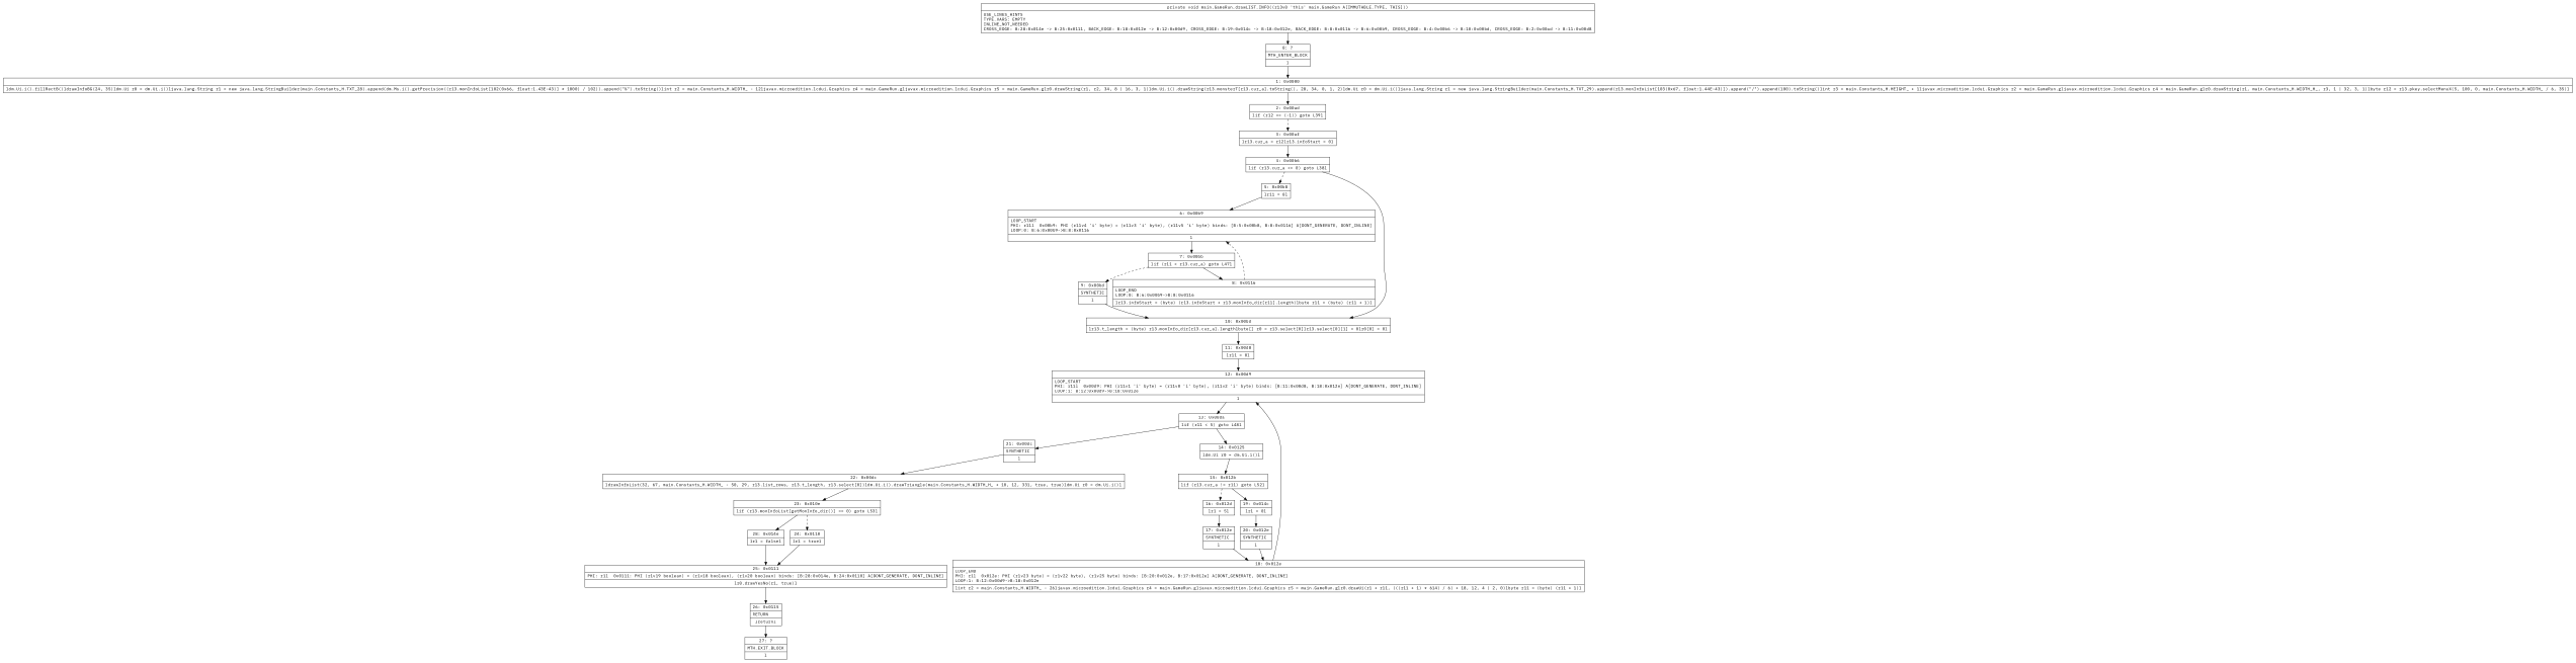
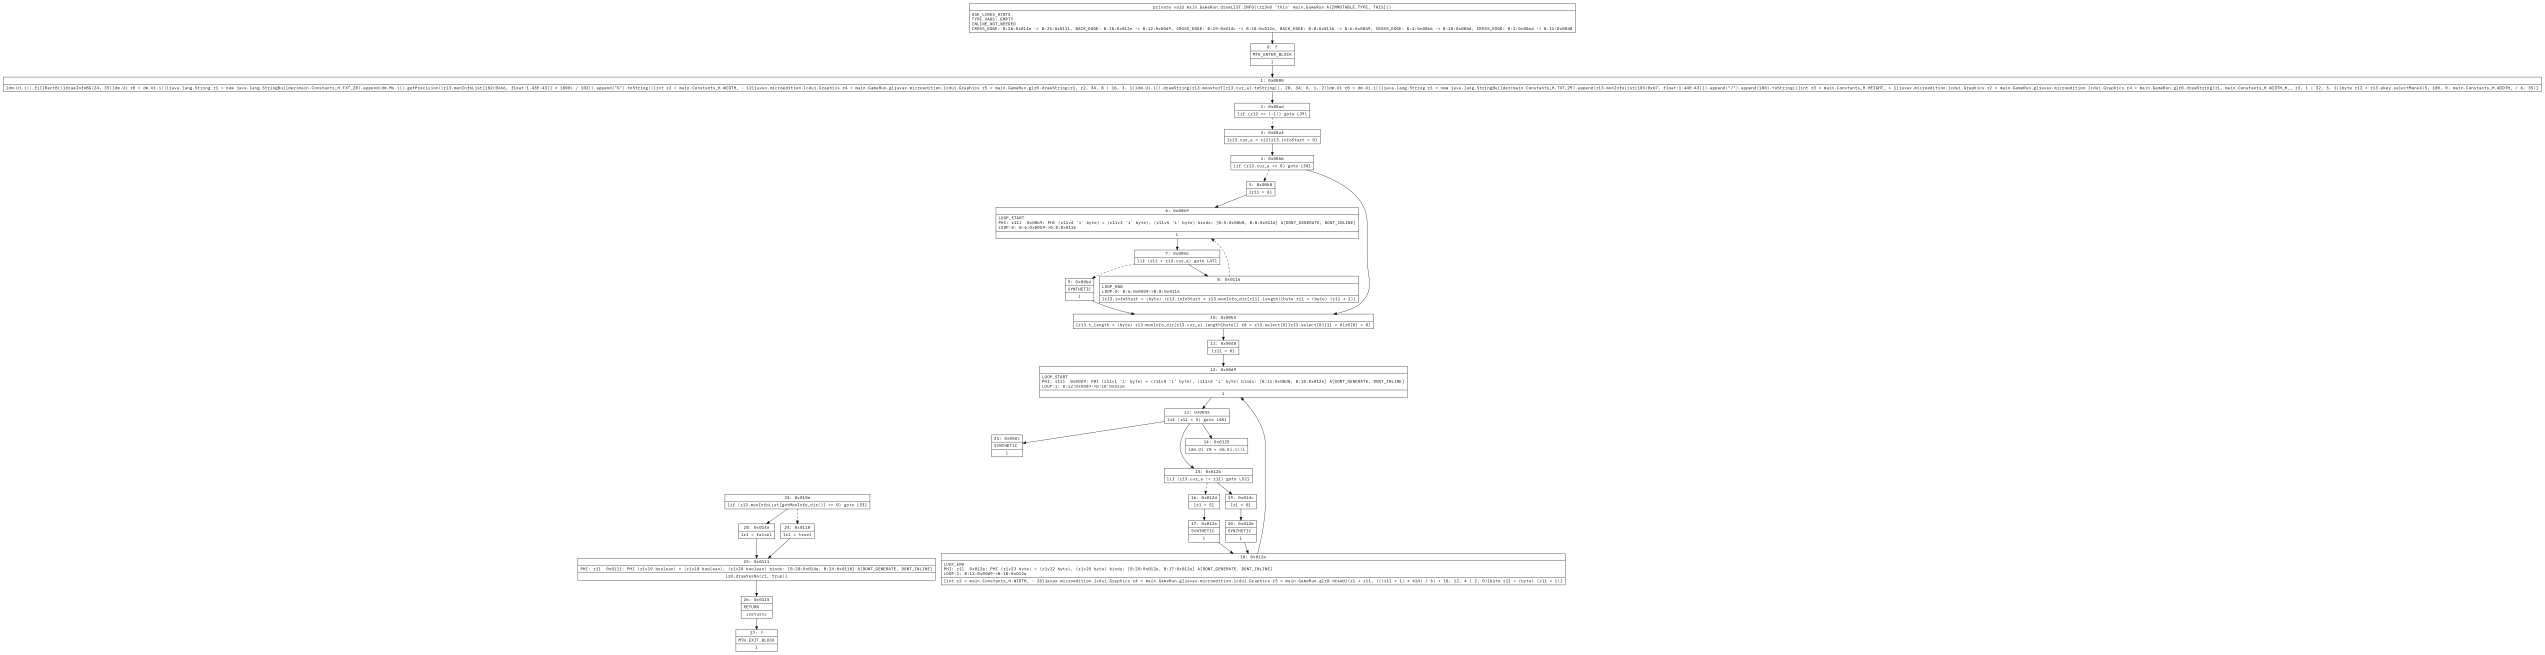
  digraph {
    fontname="IBM Plex Mono"
    node [fontname="IBM Plex Mono" shape=record]
    edge [fontname="IBM Plex Mono"]
    n1 [label="{0\:\ ?|MTH_ENTER_BLOCK\l|l}"]
    n2 [label="{1\:\ 0x0000|ldm.Ui.i().fillRectB()ldrawInfoBG(24, 35)ldm.Ui r0 = dm.Ui.i()ljava.lang.String r1 = new java.lang.StringBuilder(main.Constants_H.TXT_28).append(dm.Ms.i().getPrecision((r13.monInfoList[102(0x66, float:1.43E\-43)] * 1000) \/ 102)).append(\"%\").toString()lint r2 = main.Constants_H.WIDTH_ \- 12ljavax.microedition.lcdui.Graphics r4 = main.GameRun.gljavax.microedition.lcdui.Graphics r5 = main.GameRun.glr0.drawString(r1, r2, 34, 8 \| 16, 3, 1)ldm.Ui.i().drawString(r13.monsterT[r13.cur_a].toString(), 28, 34, 0, 1, 2)ldm.Ui r0 = dm.Ui.i()ljava.lang.String r1 = new java.lang.StringBuilder(main.Constants_H.TXT_29).append(r13.monInfoList[103(0x67, float:1.44E\-43)]).append(\"\/\").append(100).toString()lint r3 = main.Constants_H.HEIGHT_ + 1ljavax.microedition.lcdui.Graphics r2 = main.GameRun.gljavax.microedition.lcdui.Graphics r4 = main.GameRun.glr0.drawString(r1, main.Constants_H.WIDTH_H_, r3, 1 \| 32, 3, 1)lbyte r12 = r13.pkey.selectMenuX(5, 100, 0, main.Constants_H.WIDTH_ \/ 6, 35)l}"]
    n3 [label="{2\:\ 0x00ad|lif (r12 == (\-1)) goto L39l}"]
    n4 [label="{3\:\ 0x00af|lr13.cur_a = r12lr13.infoStart = 0l}"]
    n5 [label="{4\:\ 0x00b6|lif (r13.cur_a \<= 0) goto L38l}"]
    n6 [label="{11\:\ 0x00d8|lr11 = 0l}"]
    n7 [label="{12\:\ 0x00d9|LOOP_START\lPHI: r11l  0x00d9: PHI (r11v1 'i' byte) = (r11v0 'i' byte), (r11v2 'i' byte) binds: [B:11:0x00d8, B:18:0x012e] A[DONT_GENERATE, DONT_INLINE]\lLOOP:1: B:12:0x00d9\-\>B:18:0x012e\l|l}"]
    n8 [label="{5\:\ 0x00b8|lr11 = 0l}"]
    n9 [label="{10\:\ 0x00bd|lr13.t_length = (byte) r13.monInfo_dir[r13.cur_a].lengthlbyte[] r0 = r13.select[0]lr13.select[0][1] = 0lr0[0] = 0l}"]
    n10 [label="{6\:\ 0x00b9|LOOP_START\lPHI: r11l  0x00b9: PHI (r11v4 'i' byte) = (r11v3 'i' byte), (r11v5 'i' byte) binds: [B:5:0x00b8, B:8:0x0116] A[DONT_GENERATE, DONT_INLINE]\lLOOP:0: B:6:0x00b9\-\>B:8:0x0116\l|l}"]
    n11 [label="{7\:\ 0x00bb|lif (r11 \< r13.cur_a) goto L47l}"]
    n12 [label="{8\:\ 0x0116|LOOP_END\lLOOP:0: B:6:0x00b9\-\>B:8:0x0116\l|lr13.infoStart = (byte) (r13.infoStart + r13.monInfo_dir[r11].length)lbyte r11 = (byte) (r11 + 1)l}"]
    n13 [label="{9\:\ 0x00bd|SYNTHETIC\l|l}"]
    n14 [label="{13\:\ 0x00da|lif (r11 \< 5) goto L48l}"]
    n15 [label="{14\:\ 0x0125|ldm.Ui r0 = dm.Ui.i()l}"]
    n16 [label="{21\:\ 0x00dc|SYNTHETIC\l|l}"]
    n17 [label="{15\:\ 0x012b|lif (r13.cur_a != r11) goto L52l}"]
-   n18 [label="{22\:\ 0x00dc|ldrawInfoList(32, 67, main.Constants_H.WIDTH_ \- 50, 29, r13.list_rows, r13.t_length, r13.select[0])ldm.Ui.i().drawTriangle(main.Constants_H.WIDTH_H_ + 10, 12, 331, true, true)ldm.Ui r0 = dm.Ui.i()l}"]
    n19 [label="{16\:\ 0x012d|lr1 = 5l}"]
    n20 [label="{19\:\ 0x014c|lr1 = 0l}"]
    n21 [label="{17\:\ 0x012e|SYNTHETIC\l|l}"]
    n22 [label="{20\:\ 0x012e|SYNTHETIC\l|l}"]
    n23 [label="{18\:\ 0x012e|LOOP_END\lPHI: r1l  0x012e: PHI (r1v23 byte) = (r1v22 byte), (r1v25 byte) binds: [B:20:0x012e, B:17:0x012e] A[DONT_GENERATE, DONT_INLINE]\lLOOP:1: B:12:0x00d9\-\>B:18:0x012e\l|lint r2 = main.Constants_H.WIDTH_ \- 26ljavax.microedition.lcdui.Graphics r4 = main.GameRun.gljavax.microedition.lcdui.Graphics r5 = main.GameRun.glr0.drawUi(r1 + r11, (((r11 + 1) * 614) \/ 6) + 18, 12, 4 \| 2, 0)lbyte r11 = (byte) (r11 + 1)l}"]
    n24 [label="{23\:\ 0x010e|lif (r13.monInfoList[getMonInfo_dir()] == 0) goto L53l}"]
    n25 [label="{24\:\ 0x0110|lr1 = truel}"]
    n26 [label="{28\:\ 0x014e|lr1 = falsel}"]
    n27 [label="{25\:\ 0x0111|PHI: r1l  0x0111: PHI (r1v19 boolean) = (r1v18 boolean), (r1v20 boolean) binds: [B:28:0x014e, B:24:0x0110] A[DONT_GENERATE, DONT_INLINE]\l|lr0.drawYesNo(r1, true)l}"]
    n28 [label="{26\:\ 0x0115|RETURN\l|lreturnl}"]
    n29 [label="{27\:\ ?|MTH_EXIT_BLOCK\l|l}"]
    n30 [label="{private void main.GameRun.drawLIST_INFO((r13v0 'this' main.GameRun A[IMMUTABLE_TYPE, THIS]))  | USE_LINES_HINTS\lTYPE_VARS: EMPTY\lINLINE_NOT_NEEDED\lCROSS_EDGE: B:28:0x014e \-\> B:25:0x0111, BACK_EDGE: B:18:0x012e \-\> B:12:0x00d9, CROSS_EDGE: B:19:0x014c \-\> B:18:0x012e, BACK_EDGE: B:8:0x0116 \-\> B:6:0x00b9, CROSS_EDGE: B:4:0x00b6 \-\> B:10:0x00bd, CROSS_EDGE: B:2:0x00ad \-\> B:11:0x00d8\l}"]
    n1 -> n2
    n2 -> n3
    n3 -> n4 [style=dashed]
    n4 -> n5
    n5 -> n8 [style=dashed]
    n5 -> n9
    n6 -> n7
    n7 -> n14
    n8 -> n10
    n9 -> n6
    n10 -> n11
    n11 -> n12
    n11 -> n13 [style=dashed]
    n12 -> n10 [style=dashed]
    n13 -> n9
    n14 -> n15
    n14 -> n16 [style=solid]
-   n15 -> n17
-   n16 -> n18
+   n14 -> n17
    n17 -> n19 [style=dashed]
    n17 -> n20
-   n18 -> n24
    n19 -> n21
    n20 -> n22
    n21 -> n23
    n22 -> n23
    n23 -> n7
    n24 -> n25 [style=dashed]
    n24 -> n26
    n25 -> n27
    n26 -> n27
    n27 -> n28
    n28 -> n29
    n30 -> n1
  }
